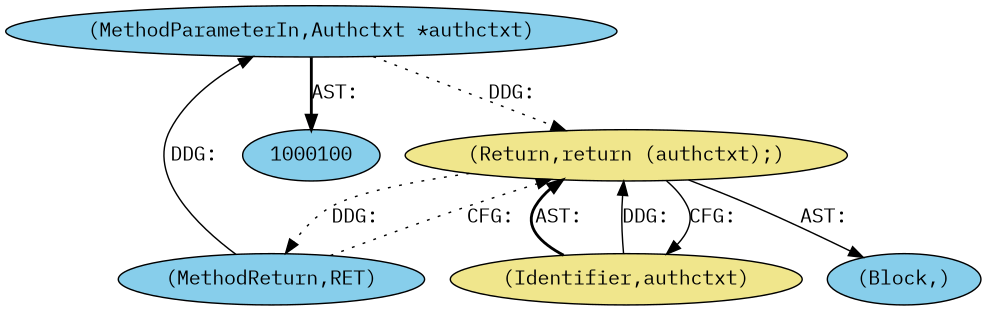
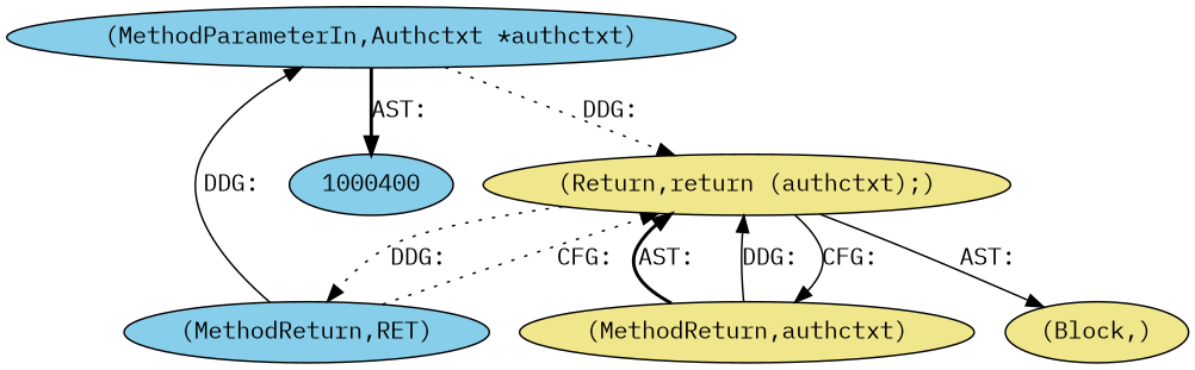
  digraph {
    fontname="IBM Plex Mono"
    node [fillcolor=skyblue fontname="IBM Plex Mono" style=filled]
    edge [fontname="IBM Plex Mono" style=solid]
    n1 [label="(MethodParameterIn,Authctxt *authctxt)"]
    n2 [fillcolor=khaki label="(Return,return (authctxt);)"]
-   1000100
+   1000100 [label=1000400]
    n4 [label="(MethodReturn,RET)"]
-   n5 [label="(Block,)"]
-   n6 [fillcolor=khaki label="(Identifier,authctxt)"]
+   n5 [fillcolor=khaki label="(Block,)"]
+   n6 [fillcolor=khaki label="(MethodReturn,authctxt)"]
    n1 -> n2 [label="DDG: " style=dotted]
    n1 -> 1000100 [label="AST: " style=bold]
    n2 -> n4 [label="DDG: " style=dotted]
    n2 -> n5 [label="AST: "]
    n2 -> n6 [label="CFG: "]
    n4 -> n1 [label="DDG: "]
    n4 -> n2 [label="CFG: " style=dotted]
    n6 -> n2 [label="AST: " style=bold]
    n6 -> n2 [label="DDG: "]
  }
